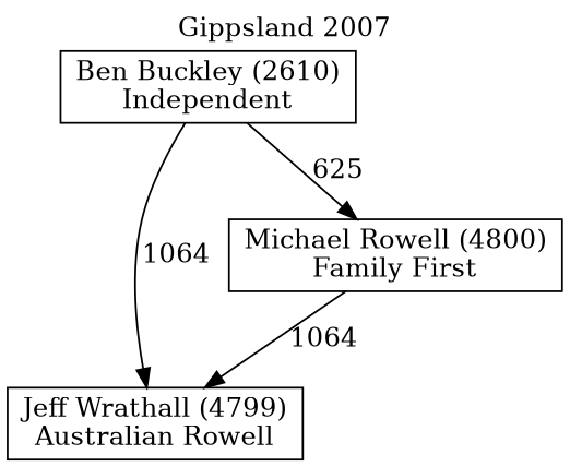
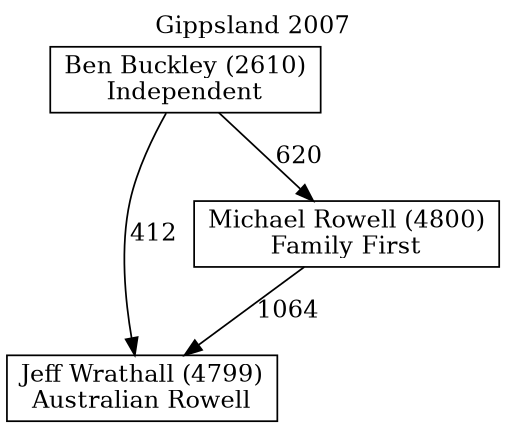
  digraph {
    label="Gippsland 2007"
    labelloc=t
    mclimit=10
    node [shape=box]
    n1 [label="Ben Buckley (2610)\nIndependent"]
    n2 [label="Jeff Wrathall (4799)\nAustralian Rowell"]
    n3 [label="Michael Rowell (4800)\nFamily First"]
-   n1 -> n2 [label=1064]
-   n1 -> n3 [label=625]
+   n1 -> n2 [label=412]
+   n1 -> n3 [label=620]
    n3 -> n2 [label=1064]
  }
